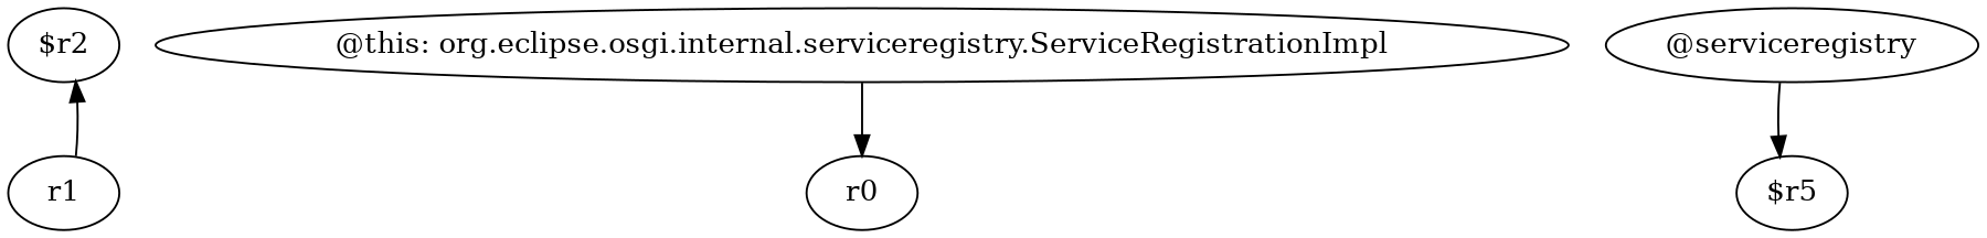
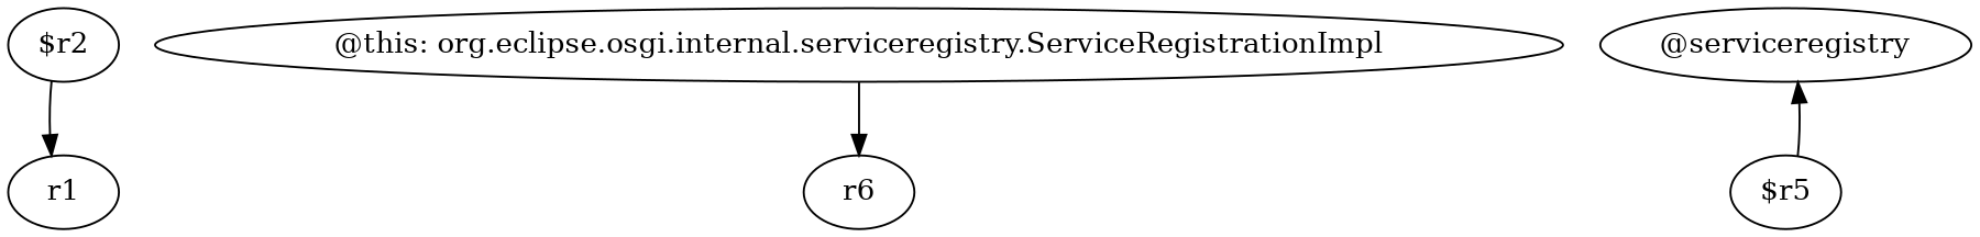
  digraph {
    n1 [label="$r2"]
    n2 [label=r1]
    n3 [label="@this: org.eclipse.osgi.internal.serviceregistry.ServiceRegistrationImpl"]
-   n4 [label=r0]
+   n4 [label=r6]
    n5 [label="@serviceregistry"]
    n6 [label="$r5"]
-   n2 -> n1
+   n1 -> n2
    n3 -> n4
-   n5 -> n6
+   n6 -> n5
  }
